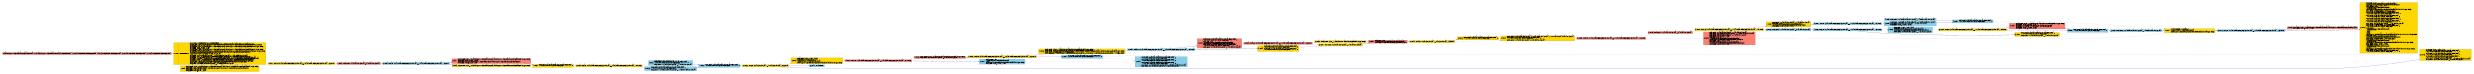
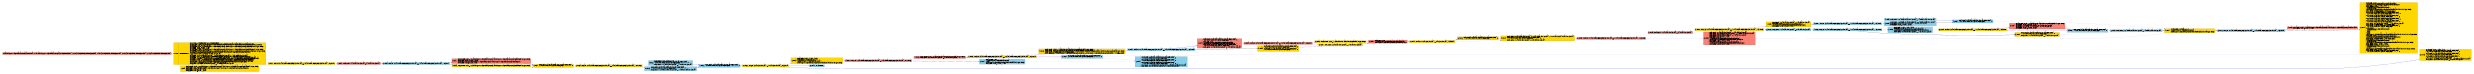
  digraph {
    rankdir=LR
    node [fillcolor=gold shape=record style=filled]
    edge [color=purple style=dashed]
    n1 [label="{0\:\ 0x0000|MTH_ENTER_BLOCK\l|0x0000: MOVE  (r6 I:?[OBJECT, ARRAY]) = (r27 I:?[OBJECT, ARRAY]) \l0x0002: INVOKE  (r2 I:boolean) = (r27 I:android.view.View) android.support.v7.widget.ViewUtils.isLayoutRtl(android.view.View):boolean type: STATIC \l0x0006: INVOKE  (r7 I:int) = (r27 I:android.support.v7.widget.LinearLayoutCompat) android.support.v7.widget.LinearLayoutCompat.getPaddingTop():int type: VIRTUAL \l0x000a: ARITH  (r3 I:int) = (r31 I:int) \- (r29 I:int) \l0x000c: INVOKE  (r4 I:int) = (r27 I:android.support.v7.widget.LinearLayoutCompat) android.support.v7.widget.LinearLayoutCompat.getPaddingBottom():int type: VIRTUAL \l0x0010: ARITH  (r8 I:int) = (r3 I:int) \- (r4 I:int) \l0x0012: ARITH  (r3 I:int) = (r3 I:int) \- (r7 I:int) \l0x0013: INVOKE  (r4 I:int) = (r27 I:android.support.v7.widget.LinearLayoutCompat) android.support.v7.widget.LinearLayoutCompat.getPaddingBottom():int type: VIRTUAL \l0x0017: ARITH  (r9 I:int) = (r3 I:int) \- (r4 I:int) \l0x0019: INVOKE  (r10 I:int) = (r27 I:android.support.v7.widget.LinearLayoutCompat) android.support.v7.widget.LinearLayoutCompat.getVirtualChildCount():int type: VIRTUAL \l0x001d: IGET  (r3 I:int) = (r6 I:android.support.v7.widget.LinearLayoutCompat) android.support.v7.widget.LinearLayoutCompat.mGravity int \l0x001f: CONST  (r4 I:?[int, float, short, byte, char]) = \l  (8388615(0x800007, float:1.1754953E\-38) ?[int, float, short, byte, char])\l \l0x0022: ARITH  (r3 I:?[int, boolean, short, byte, char]) = (r3 I:?[int, boolean, short, byte, char]) & (r4 I:?[int, boolean, short, byte, char]) \l0x0023: IGET  (r4 I:int) = (r6 I:android.support.v7.widget.LinearLayoutCompat) android.support.v7.widget.LinearLayoutCompat.mGravity int \l0x0025: ARITH  (r11 I:?[int, boolean, short, byte, char]) = (r4 I:?[int, boolean, short, byte, char]) & (112(0x70, float:1.57E\-43) ?[int, float, short, byte, char]) \l0x0027: IGET  (r12 I:boolean) = (r6 I:android.support.v7.widget.LinearLayoutCompat) android.support.v7.widget.LinearLayoutCompat.mBaselineAligned boolean \l0x0029: IGET  (r13 I:int[]) = (r6 I:android.support.v7.widget.LinearLayoutCompat) android.support.v7.widget.LinearLayoutCompat.mMaxAscent int[] \l0x002b: IGET  (r14 I:int[]) = (r6 I:android.support.v7.widget.LinearLayoutCompat) android.support.v7.widget.LinearLayoutCompat.mMaxDescent int[] \l0x002d: INVOKE  (r4 I:int) = (r27 I:android.view.View) android.support.v4.view.ViewCompat.getLayoutDirection(android.view.View):int type: STATIC \l0x0031: INVOKE  (r3 I:int) = (r3 I:int), (r4 I:int) android.support.v4.view.GravityCompat.getAbsoluteGravity(int, int):int type: STATIC \l0x0035: CONST  (r15 I:?[int, float, short, byte, char]) = (2 ?[int, float, short, byte, char]) \l0x0036: CONST  (r5 I:?[boolean, int, float, short, byte, char]) = (1 ?[boolean, int, float, short, byte, char]) \l}"]
    n2 [label="{1\:\ 0x0037|0x0037: IF  (r3 I:?[int, boolean, OBJECT, ARRAY, byte, short, char]) == (r5 I:?[int, boolean, OBJECT, ARRAY, byte, short, char])  \-\> B:6:0x004e \l}"]
    n3 [fillcolor=salmon label="{2\:\ 0x0039|0x0039: CONST  (r4 I:?[int, float, short, byte, char]) = (5 ?[int, float, short, byte, char]) \l}"]
    n4 [fillcolor=skyblue label="{3\:\ 0x003a|0x003a: IF  (r3 I:?[int, boolean, OBJECT, ARRAY, byte, short, char]) == (r4 I:?[int, boolean, OBJECT, ARRAY, byte, short, char])  \-\> B:5:0x0041 \l}"]
    n5 [label="{6\:\ 0x004e|0x004e: INVOKE  (r3 I:int) = (r27 I:android.support.v7.widget.LinearLayoutCompat) android.support.v7.widget.LinearLayoutCompat.getPaddingLeft():int type: VIRTUAL \l0x0052: ARITH  (r0 I:int) = (r30 I:int) \- (r28 I:int) \l0x0054: IGET  (r1 I:int) = (r6 I:android.support.v7.widget.LinearLayoutCompat) android.support.v7.widget.LinearLayoutCompat.mTotalLength int \l0x0056: ARITH  (r0 I:int) = (r0 I:int) \- (r1 I:int) \l0x0057: ARITH  (r0 I:int) = (r0 I:int) \/ (r15 I:int) \l0x0058: ARITH  (r0 I:int) = (r0 I:int) + (r3 I:int) \l}"]
    n6 [label="{7\:\ 0x0059|0x0059: CONST  (r1 I:?[int, float, boolean, short, byte, char, OBJECT, ARRAY]) = \l  (0 ?[int, float, boolean, short, byte, char, OBJECT, ARRAY])\l \l}"]
    n7 [label="{4\:\ 0x003c|0x003c: INVOKE  (r0 I:int) = (r27 I:android.support.v7.widget.LinearLayoutCompat) android.support.v7.widget.LinearLayoutCompat.getPaddingLeft():int type: VIRTUAL \l}"]
    n8 [fillcolor=salmon label="{5\:\ 0x0041|0x0041: INVOKE  (r3 I:int) = (r27 I:android.support.v7.widget.LinearLayoutCompat) android.support.v7.widget.LinearLayoutCompat.getPaddingLeft():int type: VIRTUAL \l0x0045: ARITH  (r3 I:int) = (r3 I:int) + (r30 I:int) \l0x0047: ARITH  (r3 I:int) = (r3 I:int) \- (r28 I:int) \l0x0049: IGET  (r0 I:int) = (r6 I:android.support.v7.widget.LinearLayoutCompat) android.support.v7.widget.LinearLayoutCompat.mTotalLength int \l0x004b: ARITH  (r0 I:int) = (r3 I:int) \- (r0 I:int) \l}"]
    n9 [label="{8\:\ 0x005a|0x005a: IF  (r2 I:?[int, boolean, OBJECT, ARRAY, byte, short, char]) == (0 ?[int, boolean, OBJECT, ARRAY, byte, short, char])  \-\> B:10:0x0063 \l}"]
    n10 [fillcolor=skyblue label="{9\:\ 0x005c|0x005c: ARITH  (r2 I:int) = (r10 I:int) + (\-1 int) \l0x005e: MOVE  (r16 I:?[int, float, boolean, short, byte, char, OBJECT, ARRAY]) = \l  (r2 I:?[int, float, boolean, short, byte, char, OBJECT, ARRAY])\l \l0x0060: CONST  (r17 I:?[int, float, short, byte, char]) = (\-1 ?[int, float, short, byte, char]) \l}"]
    n11 [fillcolor=skyblue label="{10\:\ 0x0063|0x0063: CONST  (r16 I:?[int, float, boolean, short, byte, char, OBJECT, ARRAY]) = \l  (0 ?[int, float, boolean, short, byte, char, OBJECT, ARRAY])\l \l0x0065: CONST  (r17 I:?[boolean, int, float, short, byte, char]) = (1 ?[boolean, int, float, short, byte, char]) \l}"]
    n12 [fillcolor=skyblue label="{11\:\ 0x0067|0x0067: CONST  (r3 I:?[int, float, boolean, short, byte, char, OBJECT, ARRAY]) = \l  (0 ?[int, float, boolean, short, byte, char, OBJECT, ARRAY])\l \l}"]
    n13 [label="{12\:\ 0x0068|0x0068: IF  (r3 I:?[int, byte, short, char]) \>= (r10 I:?[int, byte, short, char])  \-\> B:53:0x014b \l}"]
    n14 [label="{13\:\ 0x006a|0x006a: ARITH  (r1 I:int) = (r17 I:int) * (r3 I:int) \l0x006c: ARITH  (r2 I:int) = (r16 I:int) + (r1 I:int) \l0x006e: INVOKE  (r1 I:android.view.View) = \l  (r6 I:android.support.v7.widget.LinearLayoutCompat)\l  (r2 I:int)\l android.support.v7.widget.LinearLayoutCompat.getVirtualChildAt(int):android.view.View type: VIRTUAL \l}"]
    n15 [fillcolor=skyblue label="{53\:\ 0x014b|0x014b: RETURN   \l}"]
    n16 [fillcolor=salmon label="{14\:\ 0x0072|0x0072: IF  (r1 I:?[int, boolean, OBJECT, ARRAY, byte, short, char]) != (0 ?[int, boolean, OBJECT, ARRAY, byte, short, char])  \-\> B:17:0x0085 \l}"]
    n17 [fillcolor=skyblue label="{15\:\ 0x0074|0x0074: INVOKE  (r1 I:int) = \l  (r6 I:android.support.v7.widget.LinearLayoutCompat)\l  (r2 I:int)\l android.support.v7.widget.LinearLayoutCompat.measureNullChild(int):int type: VIRTUAL \l0x0078: ARITH  (r0 I:int) = (r0 I:int) + (r1 I:int) \l}"]
    n18 [fillcolor=salmon label="{17\:\ 0x0085|0x0085: INVOKE  (r5 I:int) = (r1 I:android.view.View) android.view.View.getVisibility():int type: VIRTUAL \l0x0089: CONST  (r15 I:?[int, float, short, byte, char]) = (8 ?[int, float, short, byte, char]) \l}"]
    n19 [fillcolor=skyblue label="{16\:\ 0x0079|0x0079: MOVE  (r26 I:?[int, float, boolean, short, byte, char, OBJECT, ARRAY]) = \l  (r7 I:?[int, float, boolean, short, byte, char, OBJECT, ARRAY])\l \l0x007b: MOVE  (r23 I:?[int, float, boolean, short, byte, char, OBJECT, ARRAY]) = \l  (r10 I:?[int, float, boolean, short, byte, char, OBJECT, ARRAY])\l \l0x007d: MOVE  (r24 I:?[int, float, boolean, short, byte, char, OBJECT, ARRAY]) = \l  (r11 I:?[int, float, boolean, short, byte, char, OBJECT, ARRAY])\l \l0x007f: CONST  (r18 I:?[boolean, int, float, short, byte, char]) = (1 ?[boolean, int, float, short, byte, char]) \l0x0081: CONST  (r20 I:?[int, float, short, byte, char]) = (\-1 ?[int, float, short, byte, char]) \l}"]
    n20 [label="{18\:\ 0x008b|0x008b: IF  (r5 I:?[int, boolean, OBJECT, ARRAY, byte, short, char]) == (r15 I:?[int, boolean, OBJECT, ARRAY, byte, short, char])  \-\> B:51:0x013b \l}"]
    n21 [label="{52\:\ 0x013f|0x013f: ARITH  (r3 I:int) = (r3 I:int) + (1 int) \l0x0141: MOVE  (r10 I:?[int, float, boolean, short, byte, char, OBJECT, ARRAY]) = \l  (r23 I:?[int, float, boolean, short, byte, char, OBJECT, ARRAY])\l \l0x0143: MOVE  (r11 I:?[int, float, boolean, short, byte, char, OBJECT, ARRAY]) = \l  (r24 I:?[int, float, boolean, short, byte, char, OBJECT, ARRAY])\l \l0x0145: MOVE  (r7 I:?[int, float, boolean, short, byte, char, OBJECT, ARRAY]) = \l  (r26 I:?[int, float, boolean, short, byte, char, OBJECT, ARRAY])\l \l0x0147: CONST  (r5 I:?[boolean, int, float, short, byte, char]) = (1 ?[boolean, int, float, short, byte, char]) \l0x0148: CONST  (r15 I:?[int, float, short, byte, char]) = (2 ?[int, float, short, byte, char]) \l}"]
    n22 [label="{19\:\ 0x008d|0x008d: INVOKE  (r15 I:int) = (r1 I:android.view.View) android.view.View.getMeasuredWidth():int type: VIRTUAL \l0x0091: INVOKE  (r5 I:int) = (r1 I:android.view.View) android.view.View.getMeasuredHeight():int type: VIRTUAL \l0x0095: INVOKE  (r20 I:android.view.ViewGroup$LayoutParams) = (r1 I:android.view.View) android.view.View.getLayoutParams():android.view.ViewGroup$LayoutParams type: VIRTUAL \l0x0099: MOVE  (r4 I:?[OBJECT, ARRAY]) = (r20 I:?[OBJECT, ARRAY]) \l0x009b: CHECK_CAST  (r4 I:android.support.v7.widget.LinearLayoutCompat$LayoutParams) = (android.support.v7.widget.LinearLayoutCompat$LayoutParams) (r4 I:?[OBJECT, ARRAY]) \l}"]
    n23 [fillcolor=skyblue label="{51\:\ 0x013b|0x013b: MOVE  (r19 I:?[int, float, boolean, short, byte, char, OBJECT, ARRAY]) = \l  (r3 I:?[int, float, boolean, short, byte, char, OBJECT, ARRAY])\l \l}"]
    n24 [fillcolor=skyblue label="{20\:\ 0x009d|0x009d: IF  (r12 I:?[int, boolean, OBJECT, ARRAY, byte, short, char]) == (0 ?[int, boolean, OBJECT, ARRAY, byte, short, char])  \-\> B:24:0x00ad \l}"]
    n25 [fillcolor=salmon label="{21\:\ 0x009f|0x009f: MOVE  (r22 I:?[int, float, boolean, short, byte, char, OBJECT, ARRAY]) = \l  (r3 I:?[int, float, boolean, short, byte, char, OBJECT, ARRAY])\l \l0x00a1: IGET  (r3 I:int) = \l  (r4 I:android.support.v7.widget.LinearLayoutCompat$LayoutParams)\l android.support.v7.widget.LinearLayoutCompat.LayoutParams.height int \l0x00a3: MOVE  (r23 I:?[int, float, boolean, short, byte, char, OBJECT, ARRAY]) = \l  (r10 I:?[int, float, boolean, short, byte, char, OBJECT, ARRAY])\l \l0x00a5: CONST  (r10 I:?[int, float, short, byte, char]) = (\-1 ?[int, float, short, byte, char]) \l}"]
    n26 [label="{24\:\ 0x00ad|0x00ad: MOVE  (r22 I:?[int, float, boolean, short, byte, char, OBJECT, ARRAY]) = \l  (r3 I:?[int, float, boolean, short, byte, char, OBJECT, ARRAY])\l \l0x00af: MOVE  (r23 I:?[int, float, boolean, short, byte, char, OBJECT, ARRAY]) = \l  (r10 I:?[int, float, boolean, short, byte, char, OBJECT, ARRAY])\l \l}"]
    n27 [fillcolor=salmon label="{22\:\ 0x00a6|0x00a6: IF  (r3 I:?[int, boolean, OBJECT, ARRAY, byte, short, char]) == (r10 I:?[int, boolean, OBJECT, ARRAY, byte, short, char])  \-\> B:25:0x00b1 \l}"]
    n28 [label="{25\:\ 0x00b1|0x00b1: CONST  (r3 I:?[int, float, short, byte, char]) = (\-1 ?[int, float, short, byte, char]) \l}"]
    n29 [label="{23\:\ 0x00a8|0x00a8: INVOKE  (r3 I:int) = (r1 I:android.view.View) android.view.View.getBaseline():int type: VIRTUAL \l}"]
    n30 [fillcolor=salmon label="{26\:\ 0x00b2|0x00b2: IGET  (r10 I:int) = \l  (r4 I:android.support.v7.widget.LinearLayoutCompat$LayoutParams)\l android.support.v7.widget.LinearLayoutCompat.LayoutParams.gravity int \l}"]
    n31 [label="{27\:\ 0x00b4|0x00b4: IF  (r10 I:?[int, byte, short, char]) \>= (0 ?[int, byte, short, char])  \-\> B:29:0x00b7 \l}"]
    n32 [label="{28\:\ 0x00b6|0x00b6: MOVE  (r10 I:?[int, float, boolean, short, byte, char, OBJECT, ARRAY]) = \l  (r11 I:?[int, float, boolean, short, byte, char, OBJECT, ARRAY])\l \l}"]
    n33 [label="{29\:\ 0x00b7|0x00b7: ARITH  (r10 I:?[int, boolean, short, byte, char]) = (r10 I:?[int, boolean, short, byte, char]) & (112(0x70, float:1.57E\-43) ?[int, float, short, byte, char]) \l0x00b9: MOVE  (r24 I:?[int, float, boolean, short, byte, char, OBJECT, ARRAY]) = \l  (r11 I:?[int, float, boolean, short, byte, char, OBJECT, ARRAY])\l \l0x00bb: CONST  (r11 I:?[int, float, short, byte, char]) = (16 ?[int, float, short, byte, char]) \l}"]
    n34 [fillcolor=salmon label="{30\:\ 0x00bd|0x00bd: IF  (r10 I:?[int, boolean, OBJECT, ARRAY, byte, short, char]) == (r11 I:?[int, boolean, OBJECT, ARRAY, byte, short, char])  \-\> B:46:0x00f6 \l}"]
    n35 [fillcolor=salmon label="{31\:\ 0x00bf|0x00bf: CONST  (r11 I:?[int, float, short, byte, char]) = (48 ?[int, float, short, byte, char]) \l}"]
    n36 [fillcolor=salmon label="{46\:\ 0x00f6|0x00f6: CONST  (r11 I:?[int, float, short, byte, char]) = (\-1 ?[int, float, short, byte, char]) \l0x00f7: CONST  (r18 I:?[boolean, int, float, short, byte, char]) = (1 ?[boolean, int, float, short, byte, char]) \l0x00f9: ARITH  (r3 I:int) = (r9 I:int) \- (r5 I:int) \l0x00fb: CONST  (r10 I:?[int, float, short, byte, char]) = (2 ?[int, float, short, byte, char]) \l0x00fc: ARITH  (r3 I:int) = (r3 I:int) \/ (r10 I:int) \l0x00fd: ARITH  (r3 I:int) = (r3 I:int) + (r7 I:int) \l0x00fe: IGET  (r10 I:int) = \l  (r4 I:android.support.v7.widget.LinearLayoutCompat$LayoutParams)\l android.support.v7.widget.LinearLayoutCompat.LayoutParams.topMargin int \l0x0100: ARITH  (r3 I:int) = (r3 I:int) + (r10 I:int) \l0x0101: IGET  (r10 I:int) = \l  (r4 I:android.support.v7.widget.LinearLayoutCompat$LayoutParams)\l android.support.v7.widget.LinearLayoutCompat.LayoutParams.bottomMargin int \l0x0103: ARITH  (r3 I:int) = (r3 I:int) \- (r10 I:int) \l}"]
    n37 [label="{32\:\ 0x00c1|0x00c1: IF  (r10 I:?[int, boolean, OBJECT, ARRAY, byte, short, char]) == (r11 I:?[int, boolean, OBJECT, ARRAY, byte, short, char])  \-\> B:41:0x00e3 \l}"]
-   n38 [label="{47\:\ 0x0104|0x0104: IMMUTABLE  (r10 I:boolean) = \l  (r6 I:android.support.v7.widget.LinearLayoutCompat)\l  (r2 I:int)\l android.support.v7.widget.LinearLayoutCompat.hasDividerBeforeChildAt(int):boolean type: VIRTUAL \l}"]
+   n38 [label="{47\:\ 0x0104|0x0104: INVOKE  (r10 I:boolean) = \l  (r6 I:android.support.v7.widget.LinearLayoutCompat)\l  (r2 I:int)\l android.support.v7.widget.LinearLayoutCompat.hasDividerBeforeChildAt(int):boolean type: VIRTUAL \l}"]
    n39 [fillcolor=skyblue label="{33\:\ 0x00c3|0x00c3: CONST  (r11 I:?[int, float, short, byte, char]) = (80 ?[int, float, short, byte, char]) \l}"]
    n40 [label="{41\:\ 0x00e3|0x00e3: CONST  (r11 I:?[int, float, short, byte, char]) = (\-1 ?[int, float, short, byte, char]) \l0x00e4: IGET  (r10 I:int) = \l  (r4 I:android.support.v7.widget.LinearLayoutCompat$LayoutParams)\l android.support.v7.widget.LinearLayoutCompat.LayoutParams.topMargin int \l0x00e6: ARITH  (r10 I:int) = (r10 I:int) + (r7 I:int) \l}"]
    n41 [fillcolor=skyblue label="{34\:\ 0x00c5|0x00c5: IF  (r10 I:?[int, boolean, OBJECT, ARRAY, byte, short, char]) == (r11 I:?[int, boolean, OBJECT, ARRAY, byte, short, char])  \-\> B:37:0x00cc \l}"]
    n42 [fillcolor=skyblue label="{42\:\ 0x00e7|0x00e7: IF  (r3 I:?[int, boolean, OBJECT, ARRAY, byte, short, char]) == (r11 I:?[int, boolean, OBJECT, ARRAY, byte, short, char])  \-\> B:44:0x00f2 \l}"]
    n43 [label="{35\:\ 0x00c7|0x00c7: MOVE  (r3 I:?[int, float, boolean, short, byte, char, OBJECT, ARRAY]) = \l  (r7 I:?[int, float, boolean, short, byte, char, OBJECT, ARRAY])\l \l0x00c8: CONST  (r11 I:?[int, float, short, byte, char]) = (\-1 ?[int, float, short, byte, char]) \l}"]
    n44 [fillcolor=skyblue label="{37\:\ 0x00cc|0x00cc: ARITH  (r10 I:int) = (r8 I:int) \- (r5 I:int) \l0x00ce: IGET  (r11 I:int) = \l  (r4 I:android.support.v7.widget.LinearLayoutCompat$LayoutParams)\l android.support.v7.widget.LinearLayoutCompat.LayoutParams.bottomMargin int \l0x00d0: ARITH  (r10 I:int) = (r10 I:int) \- (r11 I:int) \l0x00d1: CONST  (r11 I:?[int, float, short, byte, char]) = (\-1 ?[int, float, short, byte, char]) \l}"]
    n45 [fillcolor=skyblue label="{36\:\ 0x00c9|0x00c9: CONST  (r18 I:?[boolean, int, float, short, byte, char]) = (1 ?[boolean, int, float, short, byte, char]) \l}"]
    n46 [label="{38\:\ 0x00d2|0x00d2: IF  (r3 I:?[int, boolean, OBJECT, ARRAY, byte, short, char]) == (r11 I:?[int, boolean, OBJECT, ARRAY, byte, short, char])  \-\> B:40:0x00e1 \l}"]
    n47 [fillcolor=skyblue label="{48\:\ 0x0108|0x0108: IF  (r10 I:?[int, boolean, OBJECT, ARRAY, byte, short, char]) == (0 ?[int, boolean, OBJECT, ARRAY, byte, short, char])  \-\> B:50:0x010d \l}"]
    n48 [fillcolor=salmon label="{39\:\ 0x00d4|0x00d4: INVOKE  (r20 I:int) = (r1 I:android.view.View) android.view.View.getMeasuredHeight():int type: VIRTUAL \l0x00d8: ARITH  (r20 I:int) = (r20 I:int) \- (r3 I:int) \l0x00da: CONST  (r3 I:?[int, float, short, byte, char]) = (2 ?[int, float, short, byte, char]) \l0x00db: AGET  (r21 I:?[int, float]) = (r14 I:?[int, float][]), (r3 I:?[int, short, byte, char]) \l0x00dd: ARITH  (r21 I:int) = (r21 I:int) \- (r20 I:int) \l0x00df: ARITH  (r10 I:int) = (r10 I:int) \- (r21 I:int) \l}"]
    n49 [fillcolor=skyblue label="{40\:\ 0x00e1|0x00e1: MOVE  (r3 I:?[int, float, boolean, short, byte, char, OBJECT, ARRAY]) = \l  (r10 I:?[int, float, boolean, short, byte, char, OBJECT, ARRAY])\l \l}"]
    n50 [fillcolor=skyblue label="{43\:\ 0x00e9|0x00e9: CONST  (r18 I:?[boolean, int, float, short, byte, char]) = (1 ?[boolean, int, float, short, byte, char]) \l0x00eb: AGET  (r20 I:?[int, float]) = (r13 I:?[int, float][]), (r18 I:?[int, short, byte, char]) \l0x00ed: ARITH  (r20 I:int) = (r20 I:int) \- (r3 I:int) \l0x00ef: ARITH  (r10 I:int) = (r10 I:int) + (r20 I:int) \l}"]
    n51 [fillcolor=skyblue label="{44\:\ 0x00f2|0x00f2: CONST  (r18 I:?[boolean, int, float, short, byte, char]) = (1 ?[boolean, int, float, short, byte, char]) \l}"]
    n52 [fillcolor=skyblue label="{45\:\ 0x00f4|0x00f4: MOVE  (r3 I:?[int, float, boolean, short, byte, char, OBJECT, ARRAY]) = \l  (r10 I:?[int, float, boolean, short, byte, char, OBJECT, ARRAY])\l \l}"]
    n53 [fillcolor=salmon label="{49\:\ 0x010a|0x010a: IGET  (r10 I:int) = (r6 I:android.support.v7.widget.LinearLayoutCompat) android.support.v7.widget.LinearLayoutCompat.mDividerWidth int \l0x010c: ARITH  (r0 I:int) = (r0 I:int) + (r10 I:int) \l}"]
    n54 [label="{50\:\ 0x010d|0x010d: IGET  (r10 I:int) = \l  (r4 I:android.support.v7.widget.LinearLayoutCompat$LayoutParams)\l android.support.v7.widget.LinearLayoutCompat.LayoutParams.leftMargin int \l0x010f: ARITH  (r10 I:int) = (r10 I:int) + (r0 I:int) \l0x0110: INVOKE  (r0 I:int) = \l  (r6 I:android.support.v7.widget.LinearLayoutCompat)\l  (r1 I:android.view.View)\l android.support.v7.widget.LinearLayoutCompat.getLocationOffset(android.view.View):int type: VIRTUAL \l0x0114: ARITH  (r19 I:int) = (r10 I:int) + (r0 I:int) \l0x0116: MOVE  (r0 I:?[OBJECT, ARRAY]) = (r27 I:?[OBJECT, ARRAY]) \l0x0118: MOVE  (r25 I:?[OBJECT, ARRAY]) = (r1 I:?[OBJECT, ARRAY]) \l0x011a: MOVE  (r11 I:?[int, float, boolean, short, byte, char, OBJECT, ARRAY]) = \l  (r2 I:?[int, float, boolean, short, byte, char, OBJECT, ARRAY])\l \l0x011b: MOVE  (r2 I:?[int, float, boolean, short, byte, char, OBJECT, ARRAY]) = \l  (r19 I:?[int, float, boolean, short, byte, char, OBJECT, ARRAY])\l \l0x011d: MOVE  (r19 I:?[int, float, boolean, short, byte, char, OBJECT, ARRAY]) = \l  (r22 I:?[int, float, boolean, short, byte, char, OBJECT, ARRAY])\l \l0x011f: MOVE  (r26 I:?[int, float, boolean, short, byte, char, OBJECT, ARRAY]) = \l  (r7 I:?[int, float, boolean, short, byte, char, OBJECT, ARRAY])\l \l0x0121: CONST  (r20 I:?[int, float, short, byte, char]) = (\-1 ?[int, float, short, byte, char]) \l0x0123: MOVE  (r7 I:?[OBJECT, ARRAY]) = (r4 I:?[OBJECT, ARRAY]) \l0x0124: MOVE  (r4 I:?[int, float, boolean, short, byte, char, OBJECT, ARRAY]) = \l  (r15 I:?[int, float, boolean, short, byte, char, OBJECT, ARRAY])\l \l0x0125: INVOKE  \l  (r0 I:android.support.v7.widget.LinearLayoutCompat)\l  (r1 I:android.view.View)\l  (r2 I:int)\l  (r3 I:int)\l  (r4 I:int)\l  (r5 I:int)\l android.support.v7.widget.LinearLayoutCompat.setChildFrame(android.view.View, int, int, int, int):void type: DIRECT \l0x0128: IGET  (r0 I:int) = \l  (r7 I:android.support.v7.widget.LinearLayoutCompat$LayoutParams)\l android.support.v7.widget.LinearLayoutCompat.LayoutParams.rightMargin int \l0x012a: ARITH  (r15 I:int) = (r15 I:int) + (r0 I:int) \l0x012b: MOVE  (r0 I:?[OBJECT, ARRAY]) = (r25 I:?[OBJECT, ARRAY]) \l0x012d: INVOKE  (r1 I:int) = \l  (r6 I:android.support.v7.widget.LinearLayoutCompat)\l  (r0 I:android.view.View)\l android.support.v7.widget.LinearLayoutCompat.getNextLocationOffset(android.view.View):int type: VIRTUAL \l0x0131: ARITH  (r15 I:int) = (r15 I:int) + (r1 I:int) \l0x0132: ARITH  (r10 I:int) = (r10 I:int) + (r15 I:int) \l0x0133: INVOKE  (r0 I:int) = \l  (r6 I:android.support.v7.widget.LinearLayoutCompat)\l  (r0 I:android.view.View)\l  (r11 I:int)\l android.support.v7.widget.LinearLayoutCompat.getChildrenSkipCount(android.view.View, int):int type: VIRTUAL \l0x0137: ARITH  (r3 I:int) = (r19 I:int) + (r0 I:int) \l0x0139: MOVE  (r0 I:?[int, float, boolean, short, byte, char, OBJECT, ARRAY]) = \l  (r10 I:?[int, float, boolean, short, byte, char, OBJECT, ARRAY])\l \l}"]
    n55 [fillcolor=salmon label="{void android.support.v7.widget.LinearLayoutCompat.layoutHorizontal((r27 'this' I:android.support.v7.widget.LinearLayoutCompat A[IMMUTABLE_TYPE, THIS]), (r28 I:int A[IMMUTABLE_TYPE, METHOD_ARGUMENT]), (r29 I:int A[IMMUTABLE_TYPE, METHOD_ARGUMENT]), (r30 I:int A[IMMUTABLE_TYPE, METHOD_ARGUMENT]), (r31 I:int A[IMMUTABLE_TYPE, METHOD_ARGUMENT])) }"]
    n1 -> n2 [color=black]
    n2 -> n3 [color=black]
    n3 -> n4 [color=black style=bold]
    n4 -> n7 [color=black style=bold]
    n4 -> n8 [color=blue style=bold]
    n5 -> n2
    n5 -> n6 [color=blue]
    n6 -> n9
    n7 -> n6 [color=black]
    n8 -> n6 [color=blue style=bold]
    n9 -> n10
    n9 -> n11
    n10 -> n12 [color=blue style=bold]
    n11 -> n12 [color=black style=bold]
    n12 -> n13 [color=black]
    n13 -> n14
    n13 -> n15 [style=bold]
    n14 -> n16 [style=bold]
    n16 -> n17 [color=blue style=bold]
    n16 -> n18
    n17 -> n19
    n18 -> n20 [color=black style=bold]
    n20 -> n22 [style=bold]
    n20 -> n23 [style=bold]
    n21 -> n13 [color=blue style=bold]
    n22 -> n24
    n23 -> n19 [color=blue]
    n23 -> n21 [color=blue]
    n24 -> n25 [color=blue style=bold]
    n24 -> n26 [color=black style=bold]
    n25 -> n27 [color=blue]
    n26 -> n28 [style=bold]
    n27 -> n28
    n27 -> n29
    n28 -> n30 [color=black style=bold]
    n29 -> n30
    n30 -> n31 [color=blue style=bold]
    n31 -> n32 [color=black style=bold]
    n31 -> n33 [color=black]
    n32 -> n33
    n33 -> n34 [style=bold]
    n34 -> n35
    n34 -> n36 [color=blue]
    n35 -> n37 [color=blue]
    n36 -> n38 [color=blue]
    n37 -> n39 [color=black]
    n37 -> n40 [style=bold]
    n38 -> n47 [color=black style=bold]
    n39 -> n41 [style=bold]
    n40 -> n42 [color=blue style=bold]
    n41 -> n43 [color=black style=bold]
    n41 -> n44 [color=black]
    n42 -> n50 [color=black]
    n42 -> n51
    n43 -> n45 [color=blue]
    n44 -> n46
    n45 -> n38 [color=black style=bold]
    n46 -> n48 [style=bold]
    n46 -> n49 [style=bold]
    n47 -> n53 [color=blue style=bold]
    n47 -> n54 [color=black style=bold]
    n48 -> n49 [color=black style=bold]
    n49 -> n45 [color=blue]
    n50 -> n52 [color=black style=bold]
    n51 -> n52 [color=blue style=bold]
    n52 -> n38 [color=blue]
    n53 -> n54
    n54 -> n21 [color=black]
    n55 -> n1 [color=black style=bold]
  }
